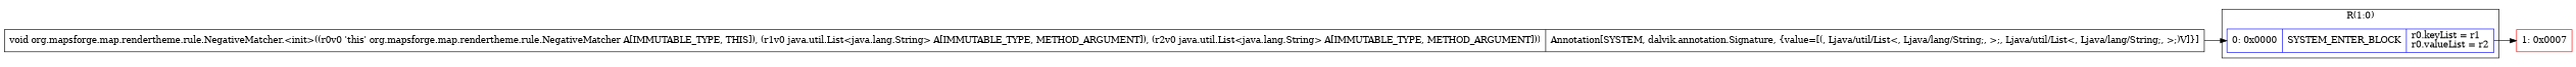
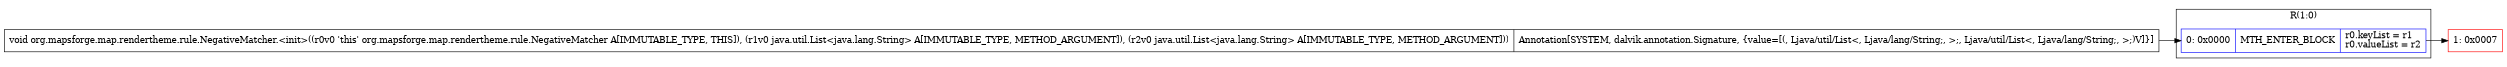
  digraph {
    rankdir=LR
    node [shape=record]
-   n1 [color=blue label="{0\:\ 0x0000|SYSTEM_ENTER_BLOCK\l|r0.keyList = r1\lr0.valueList = r2\l}"]
+   n1 [color=blue label="{0\:\ 0x0000|MTH_ENTER_BLOCK\l|r0.keyList = r1\lr0.valueList = r2\l}"]
    n2 [color=red label="{1\:\ 0x0007}"]
    n3 [label="{void org.mapsforge.map.rendertheme.rule.NegativeMatcher.\<init\>((r0v0 'this' org.mapsforge.map.rendertheme.rule.NegativeMatcher A[IMMUTABLE_TYPE, THIS]), (r1v0 java.util.List\<java.lang.String\> A[IMMUTABLE_TYPE, METHOD_ARGUMENT]), (r2v0 java.util.List\<java.lang.String\> A[IMMUTABLE_TYPE, METHOD_ARGUMENT]))  | Annotation[SYSTEM, dalvik.annotation.Signature, \{value=[(, Ljava\/util\/List\<, Ljava\/lang\/String;, \>;, Ljava\/util\/List\<, Ljava\/lang\/String;, \>;)V]\}]\l}"]
    subgraph cluster_1 {
      label="R(1:0)"
      n1
    }
    n1 -> n2
    n3 -> n1
  }
